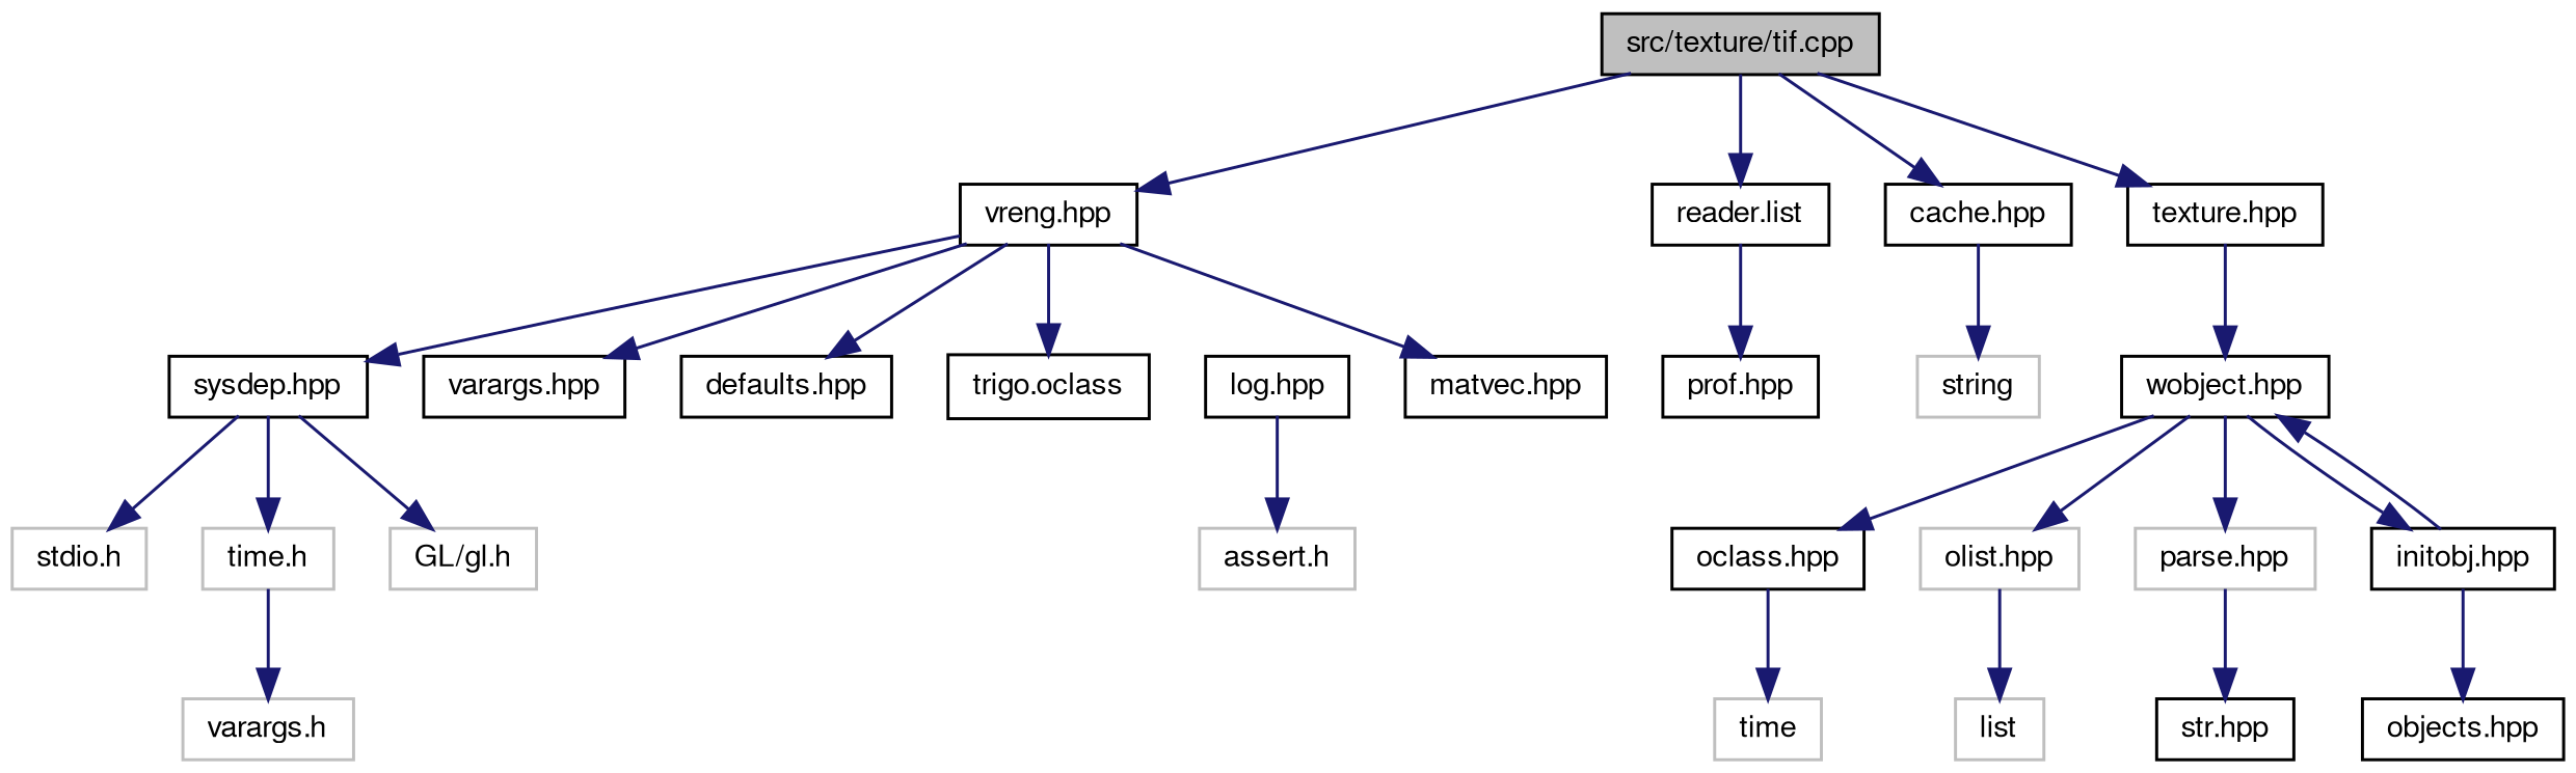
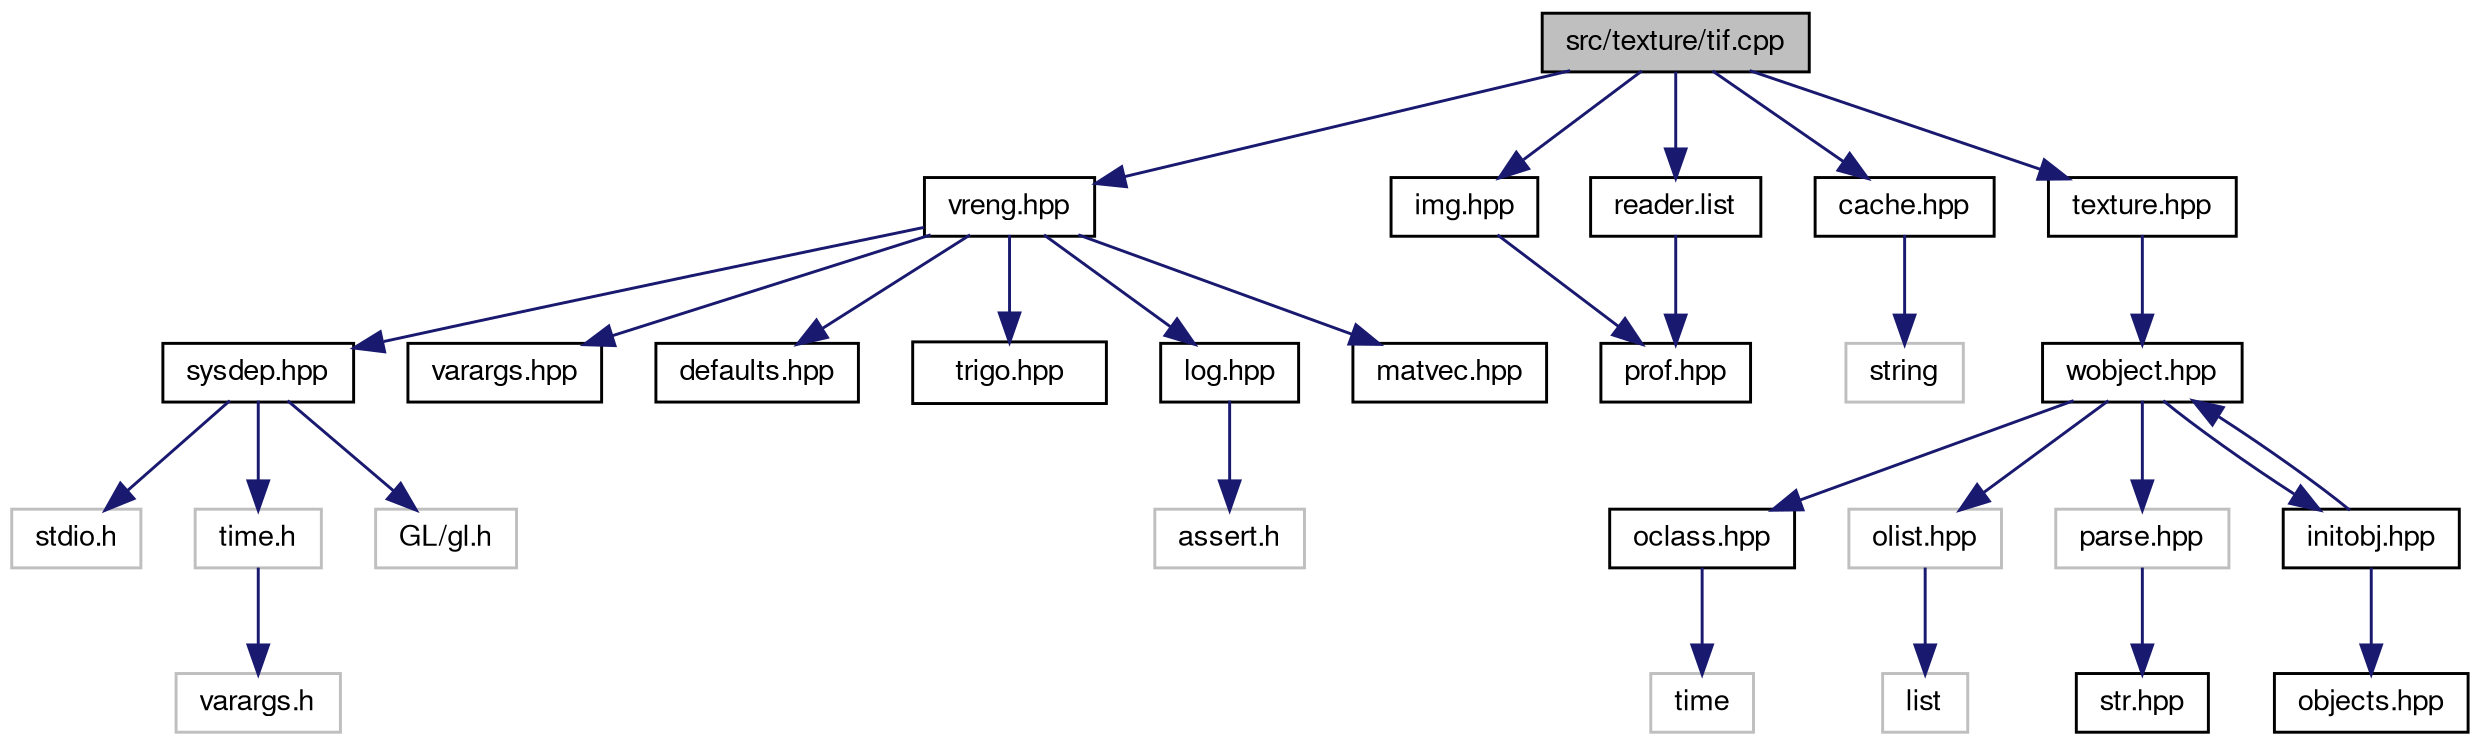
  digraph {
    node [color=black fontname=FreeSans fontsize=10 shape=record]
    edge [color=midnightblue fontname=FreeSans fontsize=10 labelfontname=FreeSans labelfontsize=10 style=solid]
    n1 [fillcolor=grey75 fontcolor=black height=0.2 label="src/texture/tif.cpp" style=filled width=0.4]
    n2 [height=0.2 label="vreng.hpp" width=0.4]
+   n3 [height=0.2 label="img.hpp" width=0.4]
    n4 [height=0.2 label="reader.list" width=0.4]
    n5 [height=0.2 label="cache.hpp" width=0.4]
    n6 [height=0.2 label="texture.hpp" width=0.4]
    n7 [height=0.2 label="sysdep.hpp" width=0.4]
    n8 [height=0.2 label="varargs.hpp" width=0.4]
    n9 [height=0.2 label="defaults.hpp" width=0.4]
-   n10 [height=0.2 label="trigo.oclass" width=0.4]
+   n10 [height=0.2 label="trigo.hpp" width=0.4]
    n11 [height=0.2 label="log.hpp" width=0.4]
    n12 [height=0.2 label="matvec.hpp" width=0.4]
    n13 [height=0.2 label="prof.hpp" width=0.4]
    n14 [color=grey75 height=0.2 label=string width=0.4]
    n15 [height=0.2 label="wobject.hpp" width=0.4]
    n16 [color=grey75 height=0.2 label="stdio.h" width=0.4]
    n17 [color=grey75 height=0.2 label="time.h" width=0.4]
    n18 [color=grey75 height=0.2 label="GL/gl.h" width=0.4]
    n19 [color=grey75 height=0.2 label="assert.h" width=0.4]
    n20 [color=grey75 height=0.2 label="varargs.h" width=0.4]
    n21 [height=0.2 label="oclass.hpp" width=0.4]
    n22 [color=grey75 height=0.2 label="olist.hpp" width=0.4]
    n23 [color=grey75 height=0.2 label="parse.hpp" width=0.4]
    n24 [height=0.2 label="initobj.hpp" width=0.4]
    n25 [color=grey75 height=0.2 label=time width=0.4]
    n26 [color=grey75 height=0.2 label=list width=0.4]
    n27 [height=0.2 label="str.hpp" width=0.4]
    n28 [height=0.2 label="objects.hpp" width=0.4]
    n1 -> n2
+   n1 -> n3
    n1 -> n4
    n1 -> n5
    n1 -> n6
    n2 -> n7
    n2 -> n8
    n2 -> n9
    n2 -> n10
+   n2 -> n11
    n2 -> n12
+   n3 -> n13
    n4 -> n13
    n5 -> n14
    n6 -> n15
    n7 -> n16
    n7 -> n17
    n7 -> n18
    n11 -> n19
    n15 -> n21
    n15 -> n22
    n15 -> n23
    n15 -> n24
    n17 -> n20
    n21 -> n25
    n22 -> n26
    n23 -> n27
    n24 -> n15
    n24 -> n28
  }
